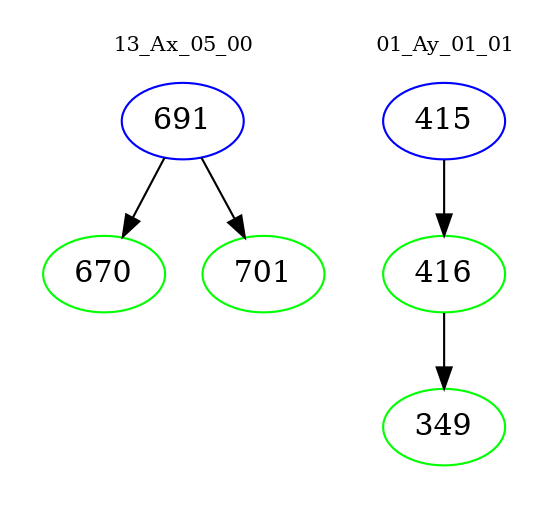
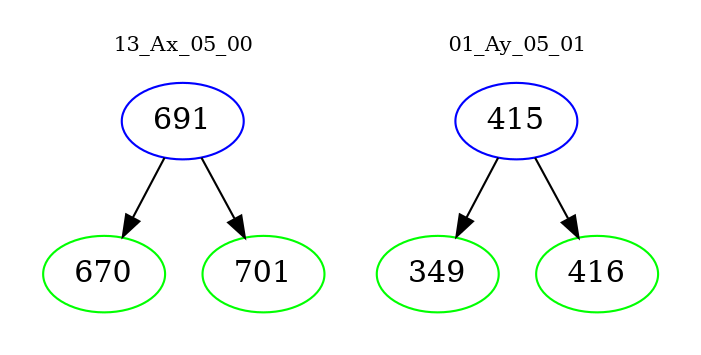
  digraph {
    node [color=green]
    edge [color=black]
    n1 [color=blue label=691]
    n2 [label=670]
    n3 [label=701]
    n4 [color=blue label=415]
    n5 [label=349]
    n6 [label=416]
    subgraph cluster_1 {
      color=white
      fontsize=10
      label="13_Ax_05_00"
      n1
      n2
      n3
    }
    subgraph cluster_2 {
      color=white
      fontsize=10
-     label="01_Ay_01_01"
+     label="01_Ay_05_01"
      n4
      n5
      n6
    }
    n1 -> n2
    n1 -> n3
-   n6 -> n5
+   n4 -> n5
    n4 -> n6
  }
